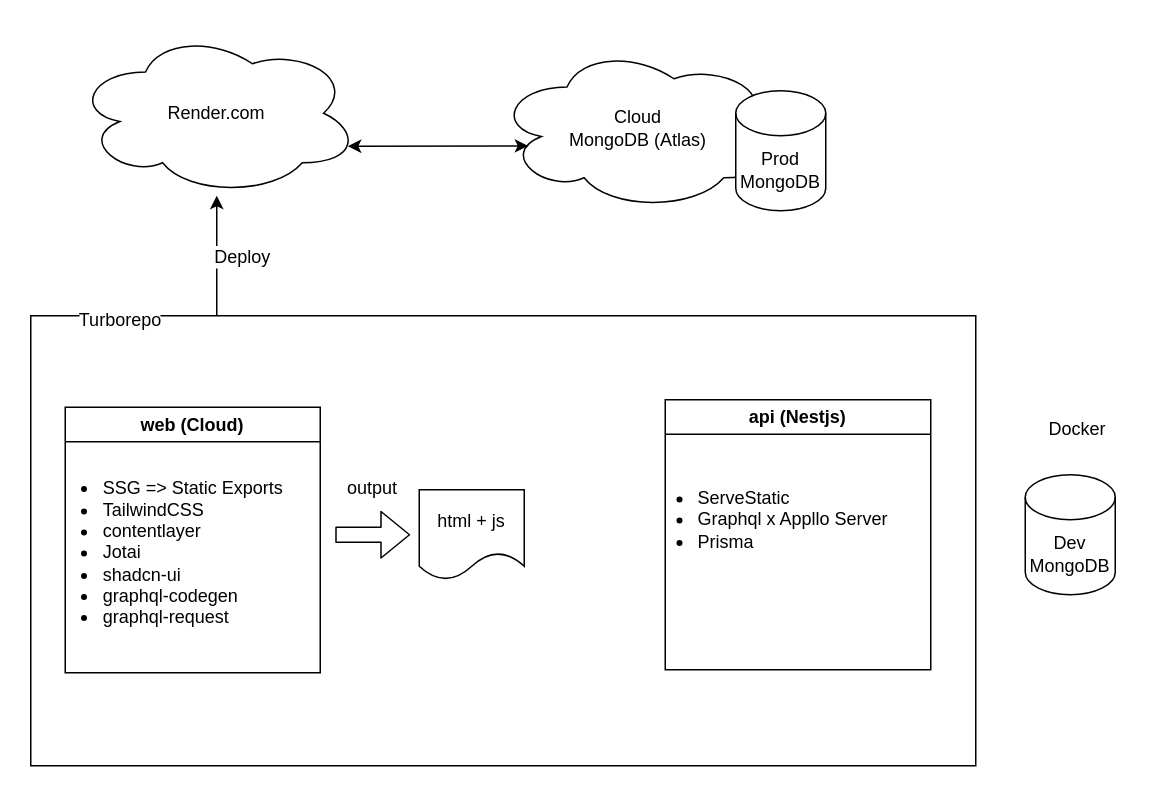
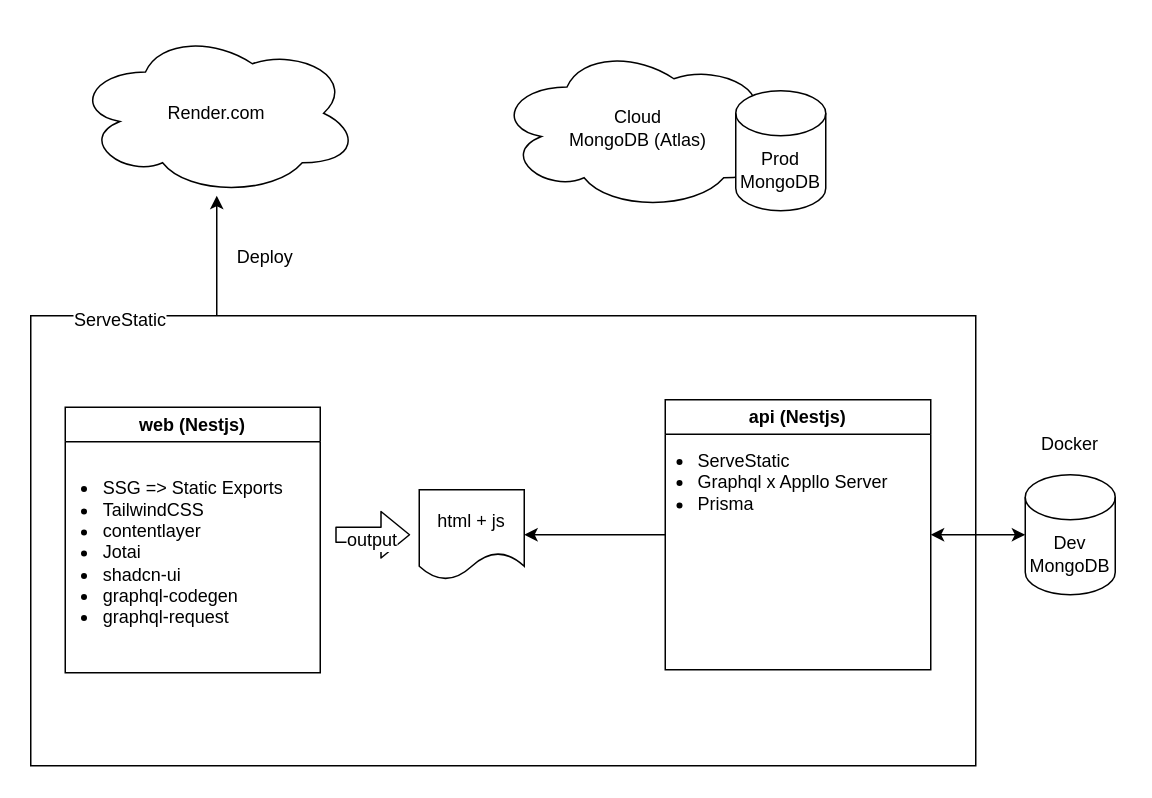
  <mxCell id="0" />
  <mxCell id="1" parent="0" />
  <mxCell id="2" value="" style="whiteSpace=wrap;html=1;fillColor=none;" parent="1" vertex="1"><mxGeometry x="20" y="210" width="630" height="300" as="geometry" /></mxCell>
  <mxCell id="3" style="edgeStyle=none;html=1;" parent="1" target="4" edge="1"><mxGeometry relative="1" as="geometry"><mxPoint x="144" y="210" as="sourcePoint" /></mxGeometry></mxCell>
  <mxCell id="4" value="Render.com" style="ellipse;shape=cloud;whiteSpace=wrap;html=1;" parent="1" vertex="1"><mxGeometry x="49" y="20" width="190" height="110" as="geometry" /></mxCell>
  <mxCell id="5" value="Dev&lt;br&gt;MongoDB" style="shape=cylinder3;whiteSpace=wrap;html=1;boundedLbl=1;backgroundOutline=1;size=15;" parent="1" vertex="1"><mxGeometry x="683" y="316" width="60" height="80" as="geometry" /></mxCell>
+ <mxCell id="6" value="" style="endArrow=classic;startArrow=classic;html=1;entryX=0;entryY=0.5;entryDx=0;entryDy=0;entryPerimeter=0;exitX=1;exitY=0.5;exitDx=0;exitDy=0;" parent="1" source="13" target="5" edge="1"><mxGeometry width="50" height="50" relative="1" as="geometry"><mxPoint x="500" y="306" as="sourcePoint" /><mxPoint x="666" y="366" as="targetPoint" /></mxGeometry></mxCell>
  <mxCell id="7" value="Cloud&lt;br&gt;MongoDB (Atlas)" style="ellipse;shape=cloud;whiteSpace=wrap;html=1;" parent="1" vertex="1"><mxGeometry x="330" y="30" width="190" height="110" as="geometry" /></mxCell>
- <mxCell id="8" value="Turborepo" style="text;html=1;strokeColor=none;fillColor=none;align=center;verticalAlign=middle;whiteSpace=wrap;rounded=0;dashed=1;labelBackgroundColor=default;spacingLeft=0;labelBorderColor=none;" parent="1" vertex="1"><mxGeometry x="30" y="198" width="100" height="30" as="geometry" /></mxCell>
- <mxCell id="9" value="&lt;span style=&quot;&quot;&gt;Docker&lt;/span&gt;" style="text;html=1;strokeColor=none;fillColor=none;align=center;verticalAlign=middle;whiteSpace=wrap;rounded=0;dashed=1;spacing=0;labelPosition=center;verticalLabelPosition=middle;labelBackgroundColor=default;" parent="1" vertex="1"><mxGeometry x="685" y="266" width="66" height="40" as="geometry" /></mxCell>
+ <mxCell id="8" value="ServeStatic" style="text;html=1;strokeColor=none;fillColor=none;align=center;verticalAlign=middle;whiteSpace=wrap;rounded=0;dashed=1;labelBackgroundColor=default;spacingLeft=0;labelBorderColor=none;" parent="1" vertex="1"><mxGeometry x="30" y="198" width="100" height="30" as="geometry" /></mxCell>
+ <mxCell id="9" value="&lt;span style=&quot;&quot;&gt;Docker&lt;/span&gt;" style="text;html=1;strokeColor=none;fillColor=none;align=center;verticalAlign=middle;whiteSpace=wrap;rounded=0;dashed=1;spacing=0;labelPosition=center;verticalLabelPosition=middle;labelBackgroundColor=default;" parent="1" vertex="1"><mxGeometry x="680" y="276" width="66" height="40" as="geometry" /></mxCell>
  <mxCell id="10" value="Prod&lt;br&gt;MongoDB" style="shape=cylinder3;whiteSpace=wrap;html=1;boundedLbl=1;backgroundOutline=1;size=15;" parent="1" vertex="1"><mxGeometry x="490" y="60" width="60" height="80" as="geometry" /></mxCell>
- <mxCell id="11" value="" style="endArrow=classic;startArrow=classic;html=1;entryX=0.96;entryY=0.7;entryDx=0;entryDy=0;entryPerimeter=0;exitX=0.114;exitY=0.607;exitDx=0;exitDy=0;exitPerimeter=0;" parent="1" source="7" target="4" edge="1"><mxGeometry width="50" height="50" relative="1" as="geometry"><mxPoint x="350" y="90" as="sourcePoint" /><mxPoint x="310" y="160" as="targetPoint" /></mxGeometry></mxCell>
- <mxCell id="12" value="&lt;span style=&quot;&quot;&gt;Deploy&lt;/span&gt;" style="text;html=1;strokeColor=none;fillColor=none;align=center;verticalAlign=middle;whiteSpace=wrap;rounded=0;dashed=1;spacing=0;labelPosition=center;verticalLabelPosition=middle;labelBackgroundColor=default;" parent="1" vertex="1"><mxGeometry x="135" y="160" width="53" height="22" as="geometry" /></mxCell>
+ <mxCell id="12" value="&lt;span style=&quot;&quot;&gt;Deploy&lt;/span&gt;" style="text;html=1;strokeColor=none;fillColor=none;align=center;verticalAlign=middle;whiteSpace=wrap;rounded=0;dashed=1;spacing=0;labelPosition=center;verticalLabelPosition=middle;labelBackgroundColor=default;" parent="1" vertex="1"><mxGeometry x="150" y="160" width="53" height="22" as="geometry" /></mxCell>
  <mxCell id="13" value="api (Nestjs)" style="swimlane;whiteSpace=wrap;html=1;" parent="1" vertex="1"><mxGeometry x="443" y="266" width="177" height="180" as="geometry" /></mxCell>
- <mxCell id="14" value="&lt;ul style=&quot;&quot;&gt;&lt;li&gt;ServeStatic&lt;/li&gt;&lt;li&gt;&lt;span style=&quot;background-color: initial;&quot;&gt;Graphql x Appllo Server&lt;/span&gt;&lt;/li&gt;&lt;li&gt;Prisma&lt;/li&gt;&lt;/ul&gt;" style="text;html=1;align=left;verticalAlign=middle;resizable=0;points=[];autosize=1;strokeColor=none;fillColor=none;spacingLeft=-30;spacing=-10;" parent="13" vertex="1"><mxGeometry x="22" y="45" width="130" height="70" as="geometry" /></mxCell>
- <mxCell id="15" value="web (Cloud)" style="swimlane;whiteSpace=wrap;html=1;" parent="1" vertex="1"><mxGeometry x="43" y="271" width="170" height="177" as="geometry" /></mxCell>
+ <mxCell id="14" value="&lt;ul style=&quot;&quot;&gt;&lt;li&gt;ServeStatic&lt;/li&gt;&lt;li&gt;&lt;span style=&quot;background-color: initial;&quot;&gt;Graphql x Appllo Server&lt;/span&gt;&lt;/li&gt;&lt;li&gt;Prisma&lt;/li&gt;&lt;/ul&gt;" style="text;html=1;align=left;verticalAlign=middle;resizable=0;points=[];autosize=1;strokeColor=none;fillColor=none;spacingLeft=-30;spacing=-10;" parent="13" vertex="1"><mxGeometry x="22" y="20" width="130" height="70" as="geometry" /></mxCell>
+ <mxCell id="15" value="web (Nestjs)" style="swimlane;whiteSpace=wrap;html=1;" parent="1" vertex="1"><mxGeometry x="43" y="271" width="170" height="177" as="geometry" /></mxCell>
  <mxCell id="16" value="&lt;ul style=&quot;text-align: left;&quot;&gt;&lt;li&gt;SSG =&amp;gt; Static Exports&lt;/li&gt;&lt;li&gt;TailwindCSS&lt;/li&gt;&lt;li&gt;contentlayer&lt;/li&gt;&lt;li&gt;Jotai&lt;/li&gt;&lt;li&gt;shadcn-ui&lt;/li&gt;&lt;li&gt;graphql-codegen&lt;/li&gt;&lt;li&gt;graphql-request&lt;/li&gt;&lt;/ul&gt;" style="text;html=1;align=center;verticalAlign=middle;resizable=0;points=[];autosize=1;strokeColor=none;fillColor=none;spacingLeft=-30;spacing=-10;" parent="15" vertex="1"><mxGeometry x="15" y="17" width="130" height="160" as="geometry" /></mxCell>
  <mxCell id="17" value="" style="shape=flexArrow;endArrow=classic;html=1;" parent="1" edge="1"><mxGeometry width="50" height="50" relative="1" as="geometry"><mxPoint x="223" y="356" as="sourcePoint" /><mxPoint x="273" y="356" as="targetPoint" /></mxGeometry></mxCell>
- <mxCell id="18" value="output" style="text;html=1;strokeColor=none;fillColor=none;align=center;verticalAlign=middle;whiteSpace=wrap;rounded=0;dashed=1;spacing=0;labelPosition=center;verticalLabelPosition=middle;labelBackgroundColor=default;" parent="1" vertex="1"><mxGeometry x="223" y="310" width="50" height="30" as="geometry" /></mxCell>
+ <mxCell id="18" value="output" style="text;html=1;strokeColor=none;fillColor=none;align=center;verticalAlign=middle;whiteSpace=wrap;rounded=0;dashed=1;spacing=0;labelPosition=center;verticalLabelPosition=middle;labelBackgroundColor=default;" parent="1" vertex="1"><mxGeometry x="223" y="345" width="50" height="30" as="geometry" /></mxCell>
  <mxCell id="19" value="html + js" style="shape=document;whiteSpace=wrap;html=1;boundedLbl=1;" parent="1" vertex="1"><mxGeometry x="279" y="326" width="70" height="60" as="geometry" /></mxCell>
+ <mxCell id="20" value="" style="endArrow=classic;html=1;exitX=0;exitY=0.5;exitDx=0;exitDy=0;" parent="1" source="13" target="19" edge="1"><mxGeometry width="50" height="50" relative="1" as="geometry"><mxPoint x="373" y="426" as="sourcePoint" /><mxPoint x="423" y="376" as="targetPoint" /></mxGeometry></mxCell>
